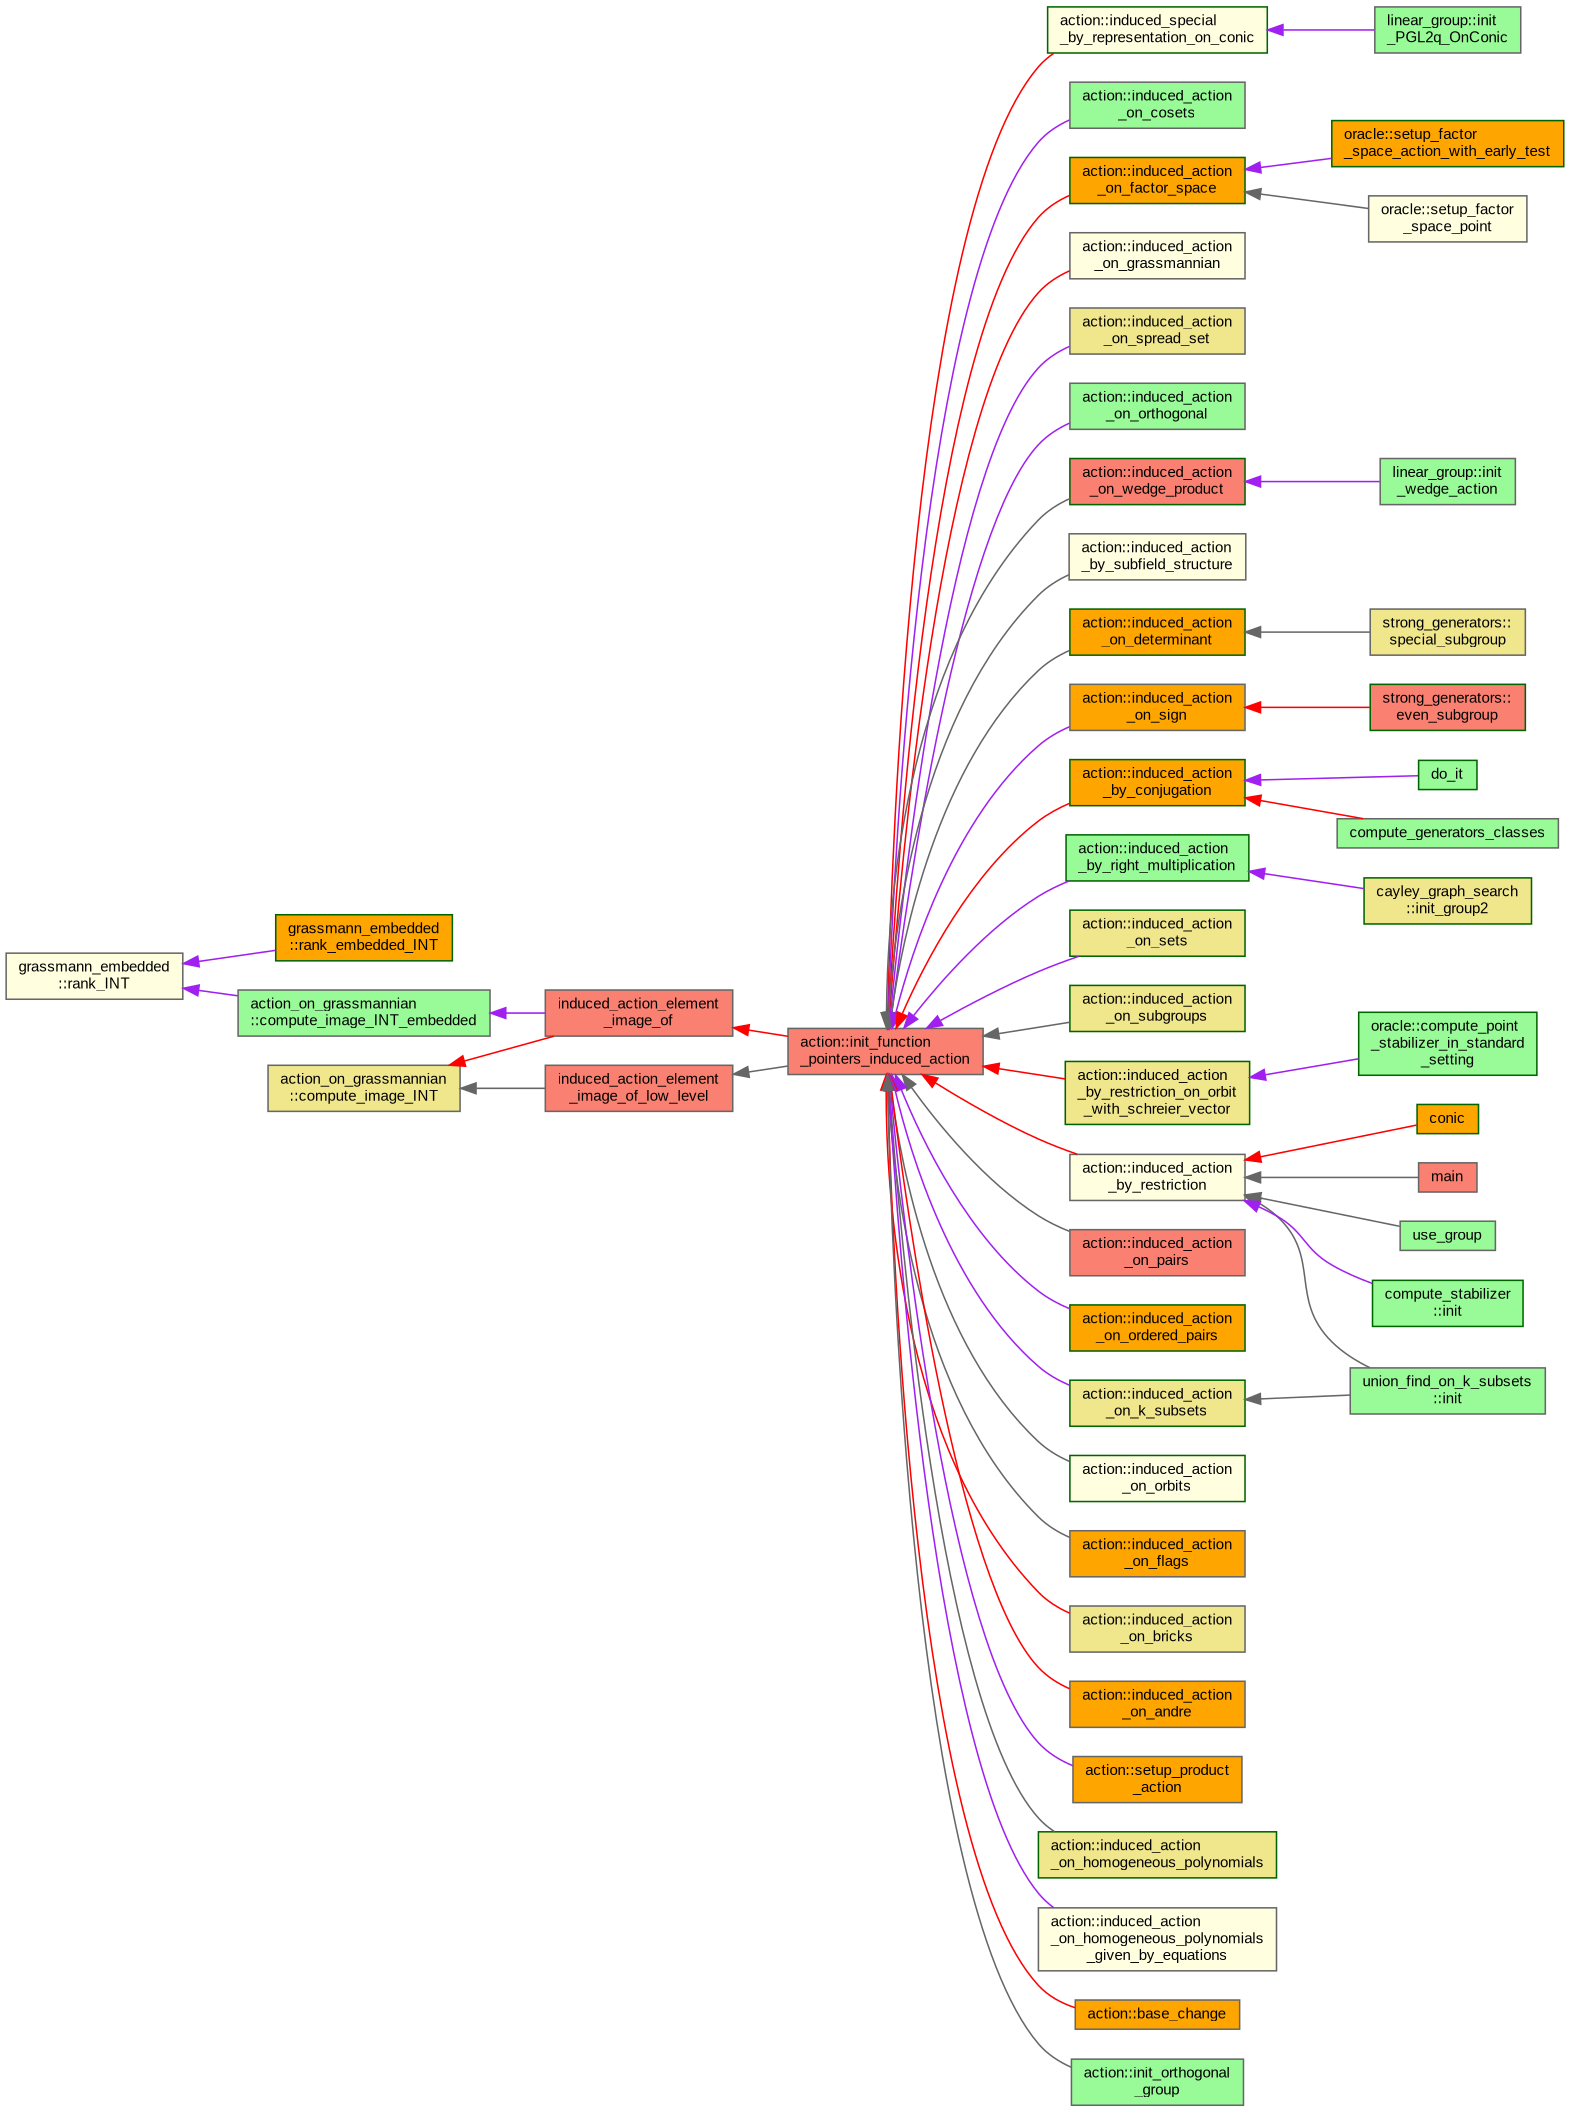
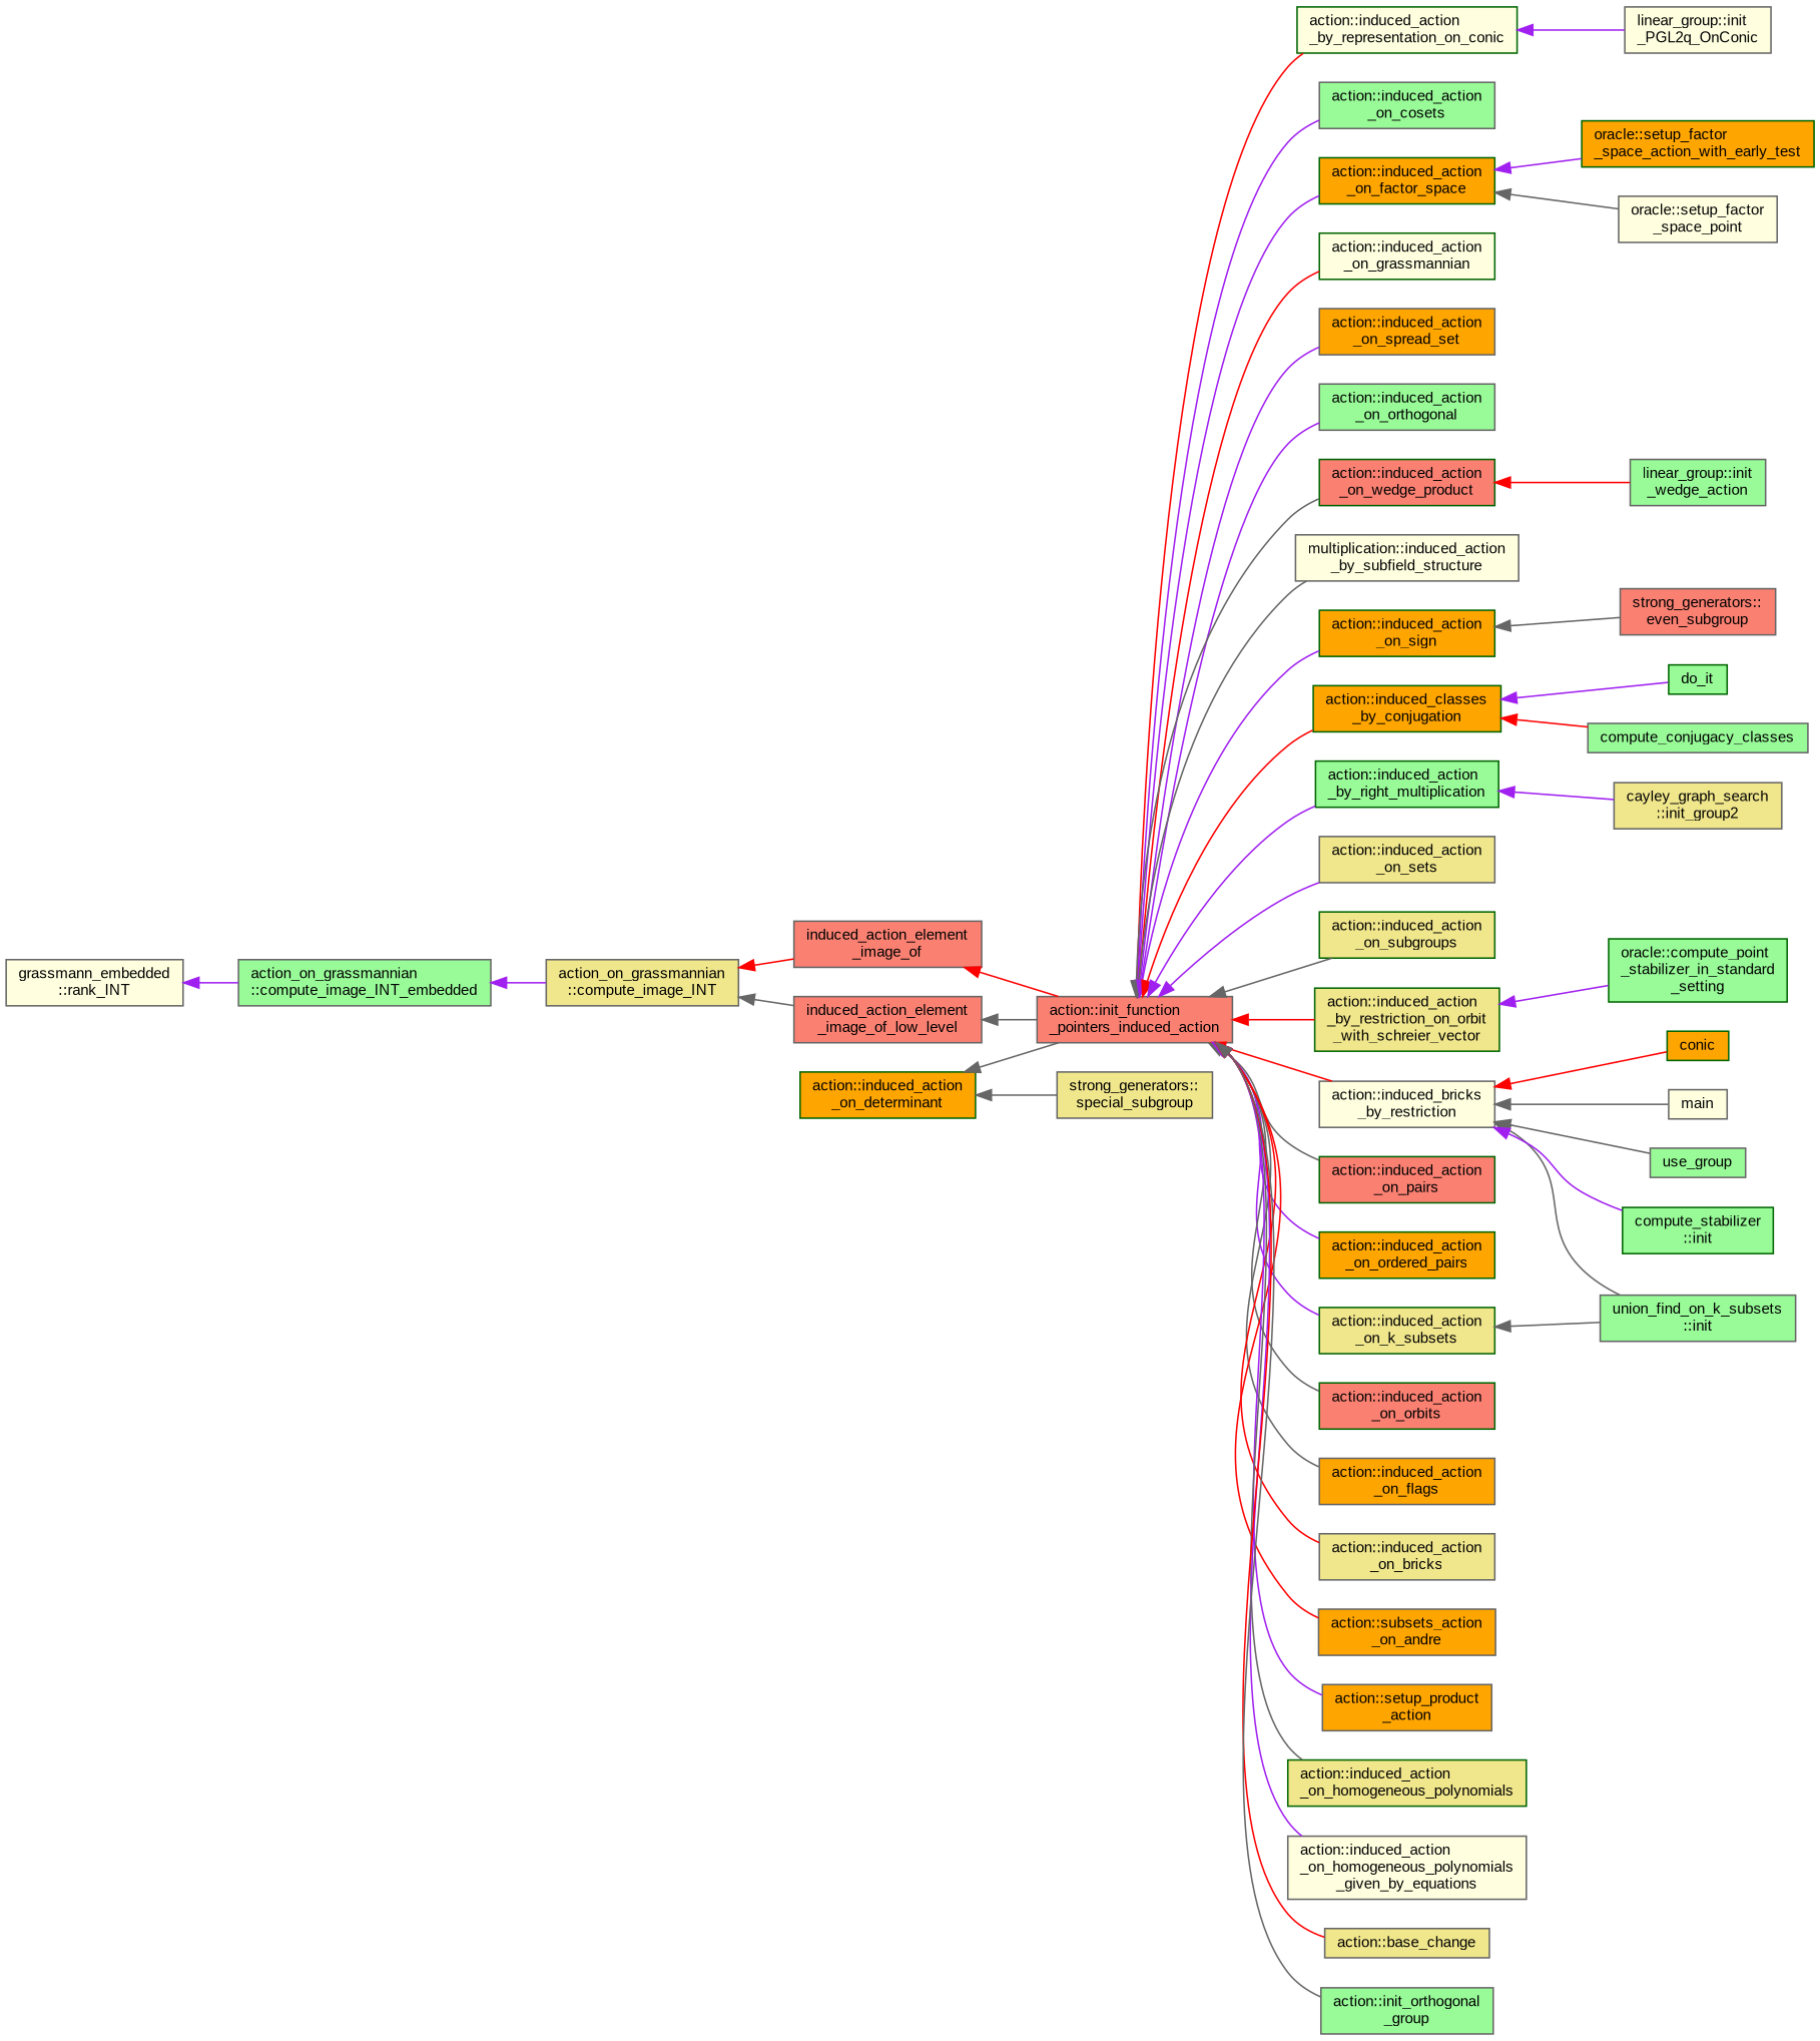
  digraph {
    fontname="Liberation Sans"
    rankdir=LR
    node [color=gray40 fillcolor=palegreen fontname="Liberation Sans" fontsize=10 shape=record style=filled]
    edge [color=purple dir=back fontname="Liberation Sans" fontsize=10 labelfontname=Helvetica labelfontsize=10 style=solid]
    n1 [fillcolor=lightyellow fontcolor=black height=0.2 label="grassmann_embedded\l::rank_INT" width=0.4]
-   n2 [color=darkgreen fillcolor=orange height=0.2 label="grassmann_embedded\l::rank_embedded_INT" width=0.4]
    n3 [height=0.2 label="action_on_grassmannian\l::compute_image_INT_embedded" width=0.4]
    n4 [fillcolor=khaki height=0.2 label="action_on_grassmannian\l::compute_image_INT" width=0.4]
    n5 [fillcolor=salmon height=0.2 label="induced_action_element\l_image_of" width=0.4]
    n6 [fillcolor=salmon height=0.2 label="induced_action_element\l_image_of_low_level" width=0.4]
    n7 [fillcolor=salmon height=0.2 label="action::init_function\l_pointers_induced_action" width=0.4]
-   n8 [color=darkgreen fillcolor=lightyellow height=0.2 label="action::induced_special\l_by_representation_on_conic" width=0.4]
+   n8 [color=darkgreen fillcolor=lightyellow height=0.2 label="action::induced_action\l_by_representation_on_conic" width=0.4]
    n9 [height=0.2 label="action::induced_action\l_on_cosets" width=0.4]
    n10 [color=darkgreen fillcolor=orange height=0.2 label="action::induced_action\l_on_factor_space" width=0.4]
-   n11 [fillcolor=lightyellow height=0.2 label="action::induced_action\l_on_grassmannian" width=0.4]
-   n12 [fillcolor=khaki height=0.2 label="action::induced_action\l_on_spread_set" width=0.4]
+   n11 [color=darkgreen fillcolor=lightyellow height=0.2 label="action::induced_action\l_on_grassmannian" width=0.4]
+   n12 [fillcolor=orange height=0.2 label="action::induced_action\l_on_spread_set" width=0.4]
    n13 [height=0.2 label="action::induced_action\l_on_orthogonal" width=0.4]
    n14 [color=darkgreen fillcolor=salmon height=0.2 label="action::induced_action\l_on_wedge_product" width=0.4]
-   n15 [fillcolor=lightyellow height=0.2 label="action::induced_action\l_by_subfield_structure" width=0.4]
+   n15 [fillcolor=lightyellow height=0.2 label="multiplication::induced_action\l_by_subfield_structure" width=0.4]
    n16 [color=darkgreen fillcolor=orange height=0.2 label="action::induced_action\l_on_determinant" width=0.4]
-   n17 [fillcolor=orange height=0.2 label="action::induced_action\l_on_sign" width=0.4]
-   n18 [color=darkgreen fillcolor=orange height=0.2 label="action::induced_action\l_by_conjugation" width=0.4]
+   n17 [color=darkgreen fillcolor=orange height=0.2 label="action::induced_action\l_on_sign" width=0.4]
+   n18 [color=darkgreen fillcolor=orange height=0.2 label="action::induced_classes\l_by_conjugation" width=0.4]
    n19 [color=darkgreen height=0.2 label="action::induced_action\l_by_right_multiplication" width=0.4]
-   n20 [color=darkgreen fillcolor=khaki height=0.2 label="action::induced_action\l_on_sets" width=0.4]
+   n20 [fillcolor=khaki height=0.2 label="action::induced_action\l_on_sets" width=0.4]
    n21 [color=darkgreen fillcolor=khaki height=0.2 label="action::induced_action\l_on_subgroups" width=0.4]
    n22 [color=darkgreen fillcolor=khaki height=0.2 label="action::induced_action\l_by_restriction_on_orbit\l_with_schreier_vector" width=0.4]
-   n23 [fillcolor=lightyellow height=0.2 label="action::induced_action\l_by_restriction" width=0.4]
-   n24 [fillcolor=salmon height=0.2 label="action::induced_action\l_on_pairs" width=0.4]
+   n23 [fillcolor=lightyellow height=0.2 label="action::induced_bricks\l_by_restriction" width=0.4]
+   n24 [color=darkgreen fillcolor=salmon height=0.2 label="action::induced_action\l_on_pairs" width=0.4]
    n25 [color=darkgreen fillcolor=orange height=0.2 label="action::induced_action\l_on_ordered_pairs" width=0.4]
    n26 [color=darkgreen fillcolor=khaki height=0.2 label="action::induced_action\l_on_k_subsets" width=0.4]
-   n27 [color=darkgreen fillcolor=lightyellow height=0.2 label="action::induced_action\l_on_orbits" width=0.4]
+   n27 [color=darkgreen fillcolor=salmon height=0.2 label="action::induced_action\l_on_orbits" width=0.4]
    n28 [fillcolor=orange height=0.2 label="action::induced_action\l_on_flags" width=0.4]
    n29 [fillcolor=khaki height=0.2 label="action::induced_action\l_on_bricks" width=0.4]
-   n30 [fillcolor=orange height=0.2 label="action::induced_action\l_on_andre" width=0.4]
+   n30 [fillcolor=orange height=0.2 label="action::subsets_action\l_on_andre" width=0.4]
    n31 [fillcolor=orange height=0.2 label="action::setup_product\l_action" width=0.4]
    n32 [color=darkgreen fillcolor=khaki height=0.2 label="action::induced_action\l_on_homogeneous_polynomials" width=0.4]
    n33 [fillcolor=lightyellow height=0.2 label="action::induced_action\l_on_homogeneous_polynomials\l_given_by_equations" width=0.4]
-   n34 [fillcolor=orange height=0.2 label="action::base_change" width=0.4]
+   n34 [fillcolor=khaki height=0.2 label="action::base_change" width=0.4]
    n35 [height=0.2 label="action::init_orthogonal\l_group" width=0.4]
-   n36 [height=0.2 label="linear_group::init\l_PGL2q_OnConic" width=0.4]
+   n36 [fillcolor=lightyellow height=0.2 label="linear_group::init\l_PGL2q_OnConic" width=0.4]
    n37 [color=darkgreen fillcolor=orange height=0.2 label="oracle::setup_factor\l_space_action_with_early_test" width=0.4]
    n38 [fillcolor=lightyellow height=0.2 label="oracle::setup_factor\l_space_point" width=0.4]
    n39 [height=0.2 label="linear_group::init\l_wedge_action" width=0.4]
    n40 [fillcolor=khaki height=0.2 label="strong_generators::\lspecial_subgroup" width=0.4]
-   n41 [color=darkgreen fillcolor=salmon height=0.2 label="strong_generators::\leven_subgroup" width=0.4]
+   n41 [fillcolor=salmon height=0.2 label="strong_generators::\leven_subgroup" width=0.4]
    n42 [color=darkgreen height=0.2 label=do_it width=0.4]
-   n43 [height=0.2 label=compute_generators_classes width=0.4]
-   n44 [color=darkgreen fillcolor=khaki height=0.2 label="cayley_graph_search\l::init_group2" width=0.4]
+   n43 [height=0.2 label=compute_conjugacy_classes width=0.4]
+   n44 [fillcolor=khaki height=0.2 label="cayley_graph_search\l::init_group2" width=0.4]
    n45 [color=darkgreen height=0.2 label="oracle::compute_point\l_stabilizer_in_standard\l_setting" width=0.4]
    n46 [color=darkgreen fillcolor=orange height=0.2 label=conic width=0.4]
-   n47 [fillcolor=salmon height=0.2 label=main width=0.4]
+   n47 [fillcolor=lightyellow height=0.2 label=main width=0.4]
    n48 [height=0.2 label=use_group width=0.4]
    n49 [height=0.2 label="union_find_on_k_subsets\l::init" width=0.4]
    n50 [color=darkgreen height=0.2 label="compute_stabilizer\l::init" width=0.4]
-   n1 -> n2
    n1 -> n3
-   n3 -> n5
+   n3 -> n4
    n4 -> n5 [color=red]
    n4 -> n6 [color=gray40]
    n5 -> n7 [color=red]
    n6 -> n7 [color=gray40]
    n7 -> n8 [color=red]
    n7 -> n9
-   n7 -> n10 [color=red]
+   n7 -> n10
    n7 -> n11 [color=red]
    n7 -> n12
    n7 -> n13
    n7 -> n14 [color=gray40]
    n7 -> n15 [color=gray40]
-   n7 -> n16 [color=gray40]
+   n16 -> n7 [color=gray40]
    n7 -> n17
    n7 -> n18 [color=red]
    n7 -> n19
    n7 -> n20
    n7 -> n21 [color=gray40]
    n7 -> n22 [color=red]
    n7 -> n23 [color=red]
    n7 -> n24 [color=gray40]
    n7 -> n25
    n7 -> n26
    n7 -> n27 [color=gray40]
    n7 -> n28 [color=gray40]
    n7 -> n29 [color=red]
    n7 -> n30 [color=red]
    n7 -> n31
    n7 -> n32 [color=gray40]
    n7 -> n33
    n7 -> n34 [color=red]
    n7 -> n35 [color=gray40]
    n8 -> n36
    n10 -> n37
    n10 -> n38 [color=gray40]
-   n14 -> n39
+   n14 -> n39 [color=red]
    n16 -> n40 [color=gray40]
-   n17 -> n41 [color=red]
+   n17 -> n41 [color=gray40]
    n18 -> n42
    n18 -> n43 [color=red]
    n19 -> n44
    n22 -> n45
    n23 -> n46 [color=red]
    n23 -> n47 [color=gray40]
    n23 -> n48 [color=gray40]
    n23 -> n49 [color=gray40]
    n23 -> n50
    n26 -> n49 [color=gray40]
  }
